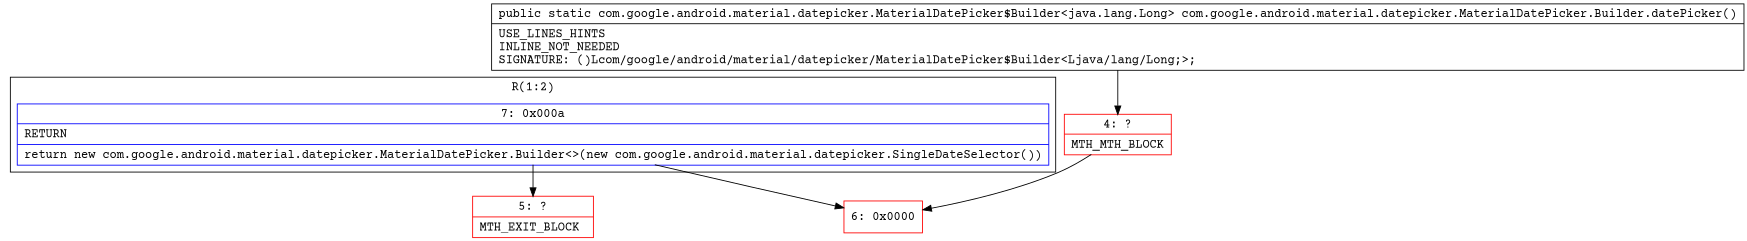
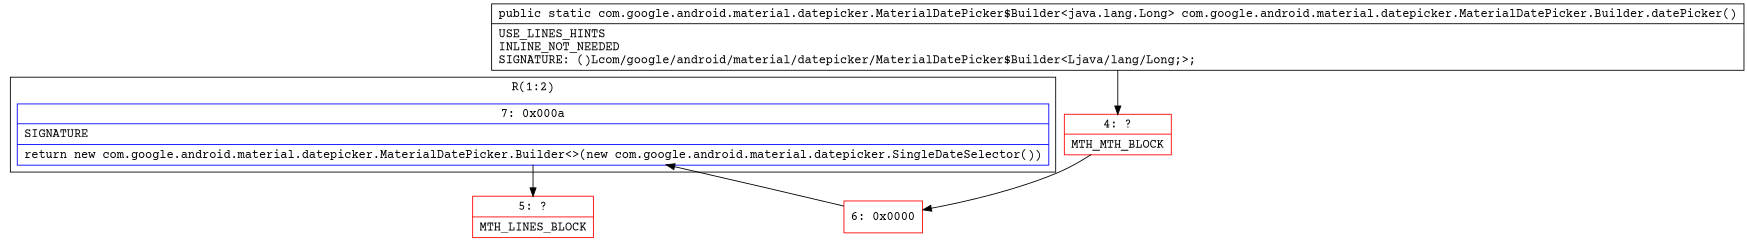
  digraph {
    fontname="Courier Prime"
    node [color=red fontname="Courier Prime" shape=record]
    edge [fontname="Courier Prime"]
-   n1 [color=blue label="{7\:\ 0x000a|RETURN\l|return new com.google.android.material.datepicker.MaterialDatePicker.Builder\<\>(new com.google.android.material.datepicker.SingleDateSelector())\l}"]
-   n2 [label="{5\:\ ?|MTH_EXIT_BLOCK\l}"]
+   n1 [color=blue label="{7\:\ 0x000a|SIGNATURE\l|return new com.google.android.material.datepicker.MaterialDatePicker.Builder\<\>(new com.google.android.material.datepicker.SingleDateSelector())\l}"]
+   n2 [label="{5\:\ ?|MTH_LINES_BLOCK\l}"]
    n3 [label="{4\:\ ?|MTH_MTH_BLOCK\l}"]
    n4 [label="{6\:\ 0x0000}"]
    n5 [label="{public static com.google.android.material.datepicker.MaterialDatePicker$Builder\<java.lang.Long\> com.google.android.material.datepicker.MaterialDatePicker.Builder.datePicker()  | USE_LINES_HINTS\lINLINE_NOT_NEEDED\lSIGNATURE: ()Lcom\/google\/android\/material\/datepicker\/MaterialDatePicker$Builder\<Ljava\/lang\/Long;\>;\l}" color=""]
    subgraph cluster_1 {
      label="R(1:2)"
      n1
    }
    n1 -> n2
    n3 -> n4
-   n1 -> n4
+   n4 -> n1
    n5 -> n3
  }
